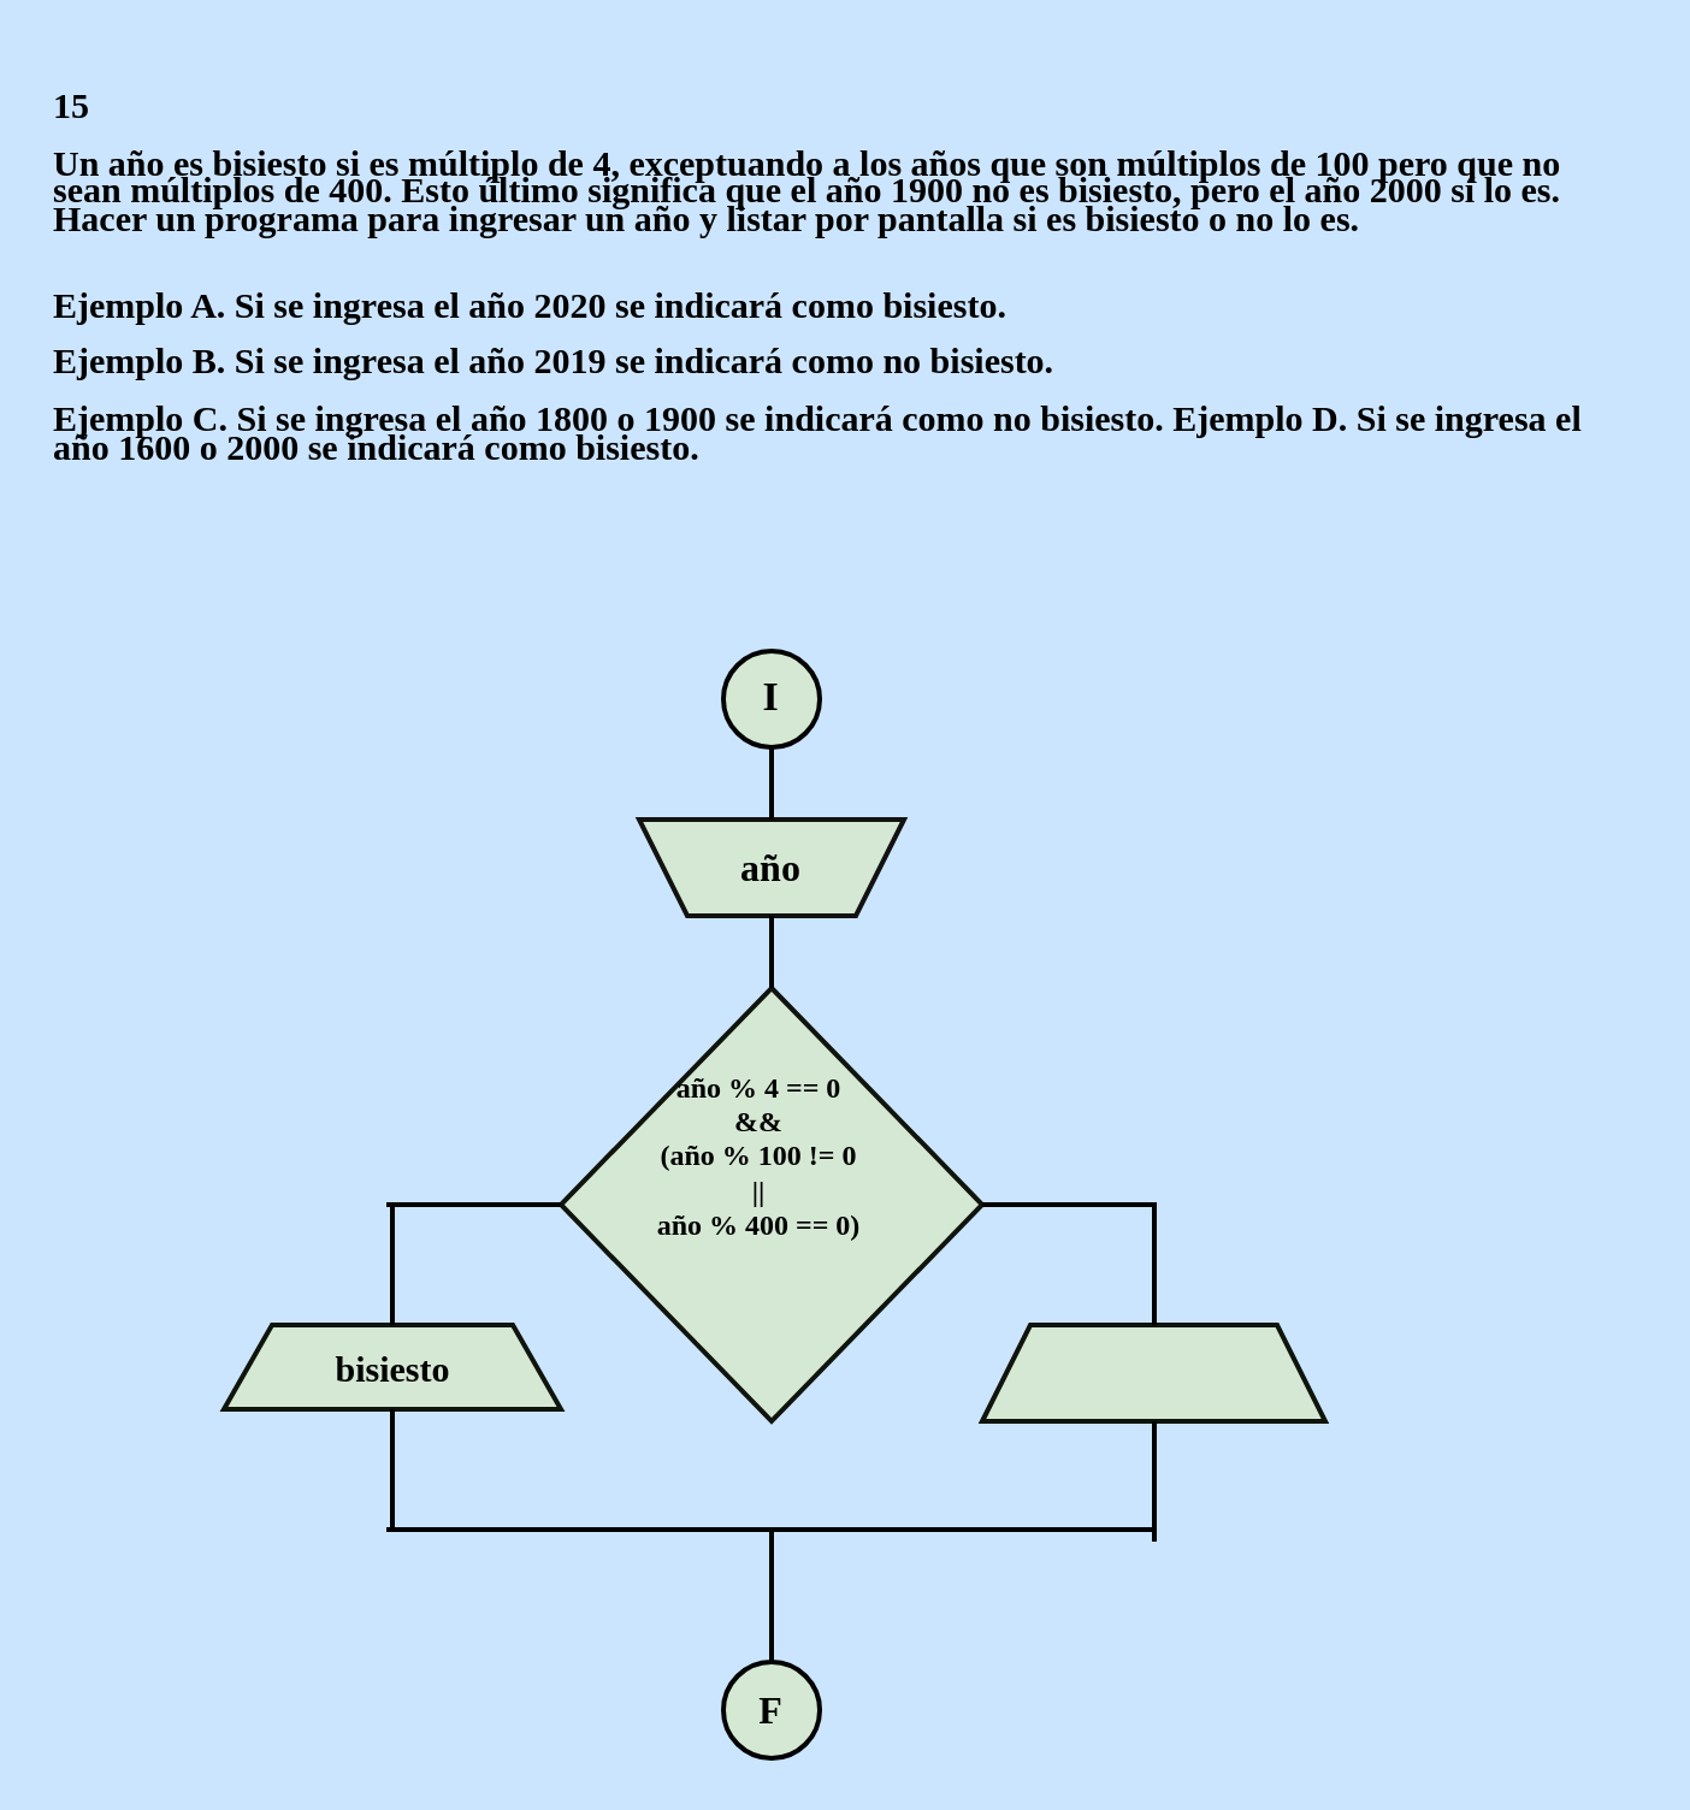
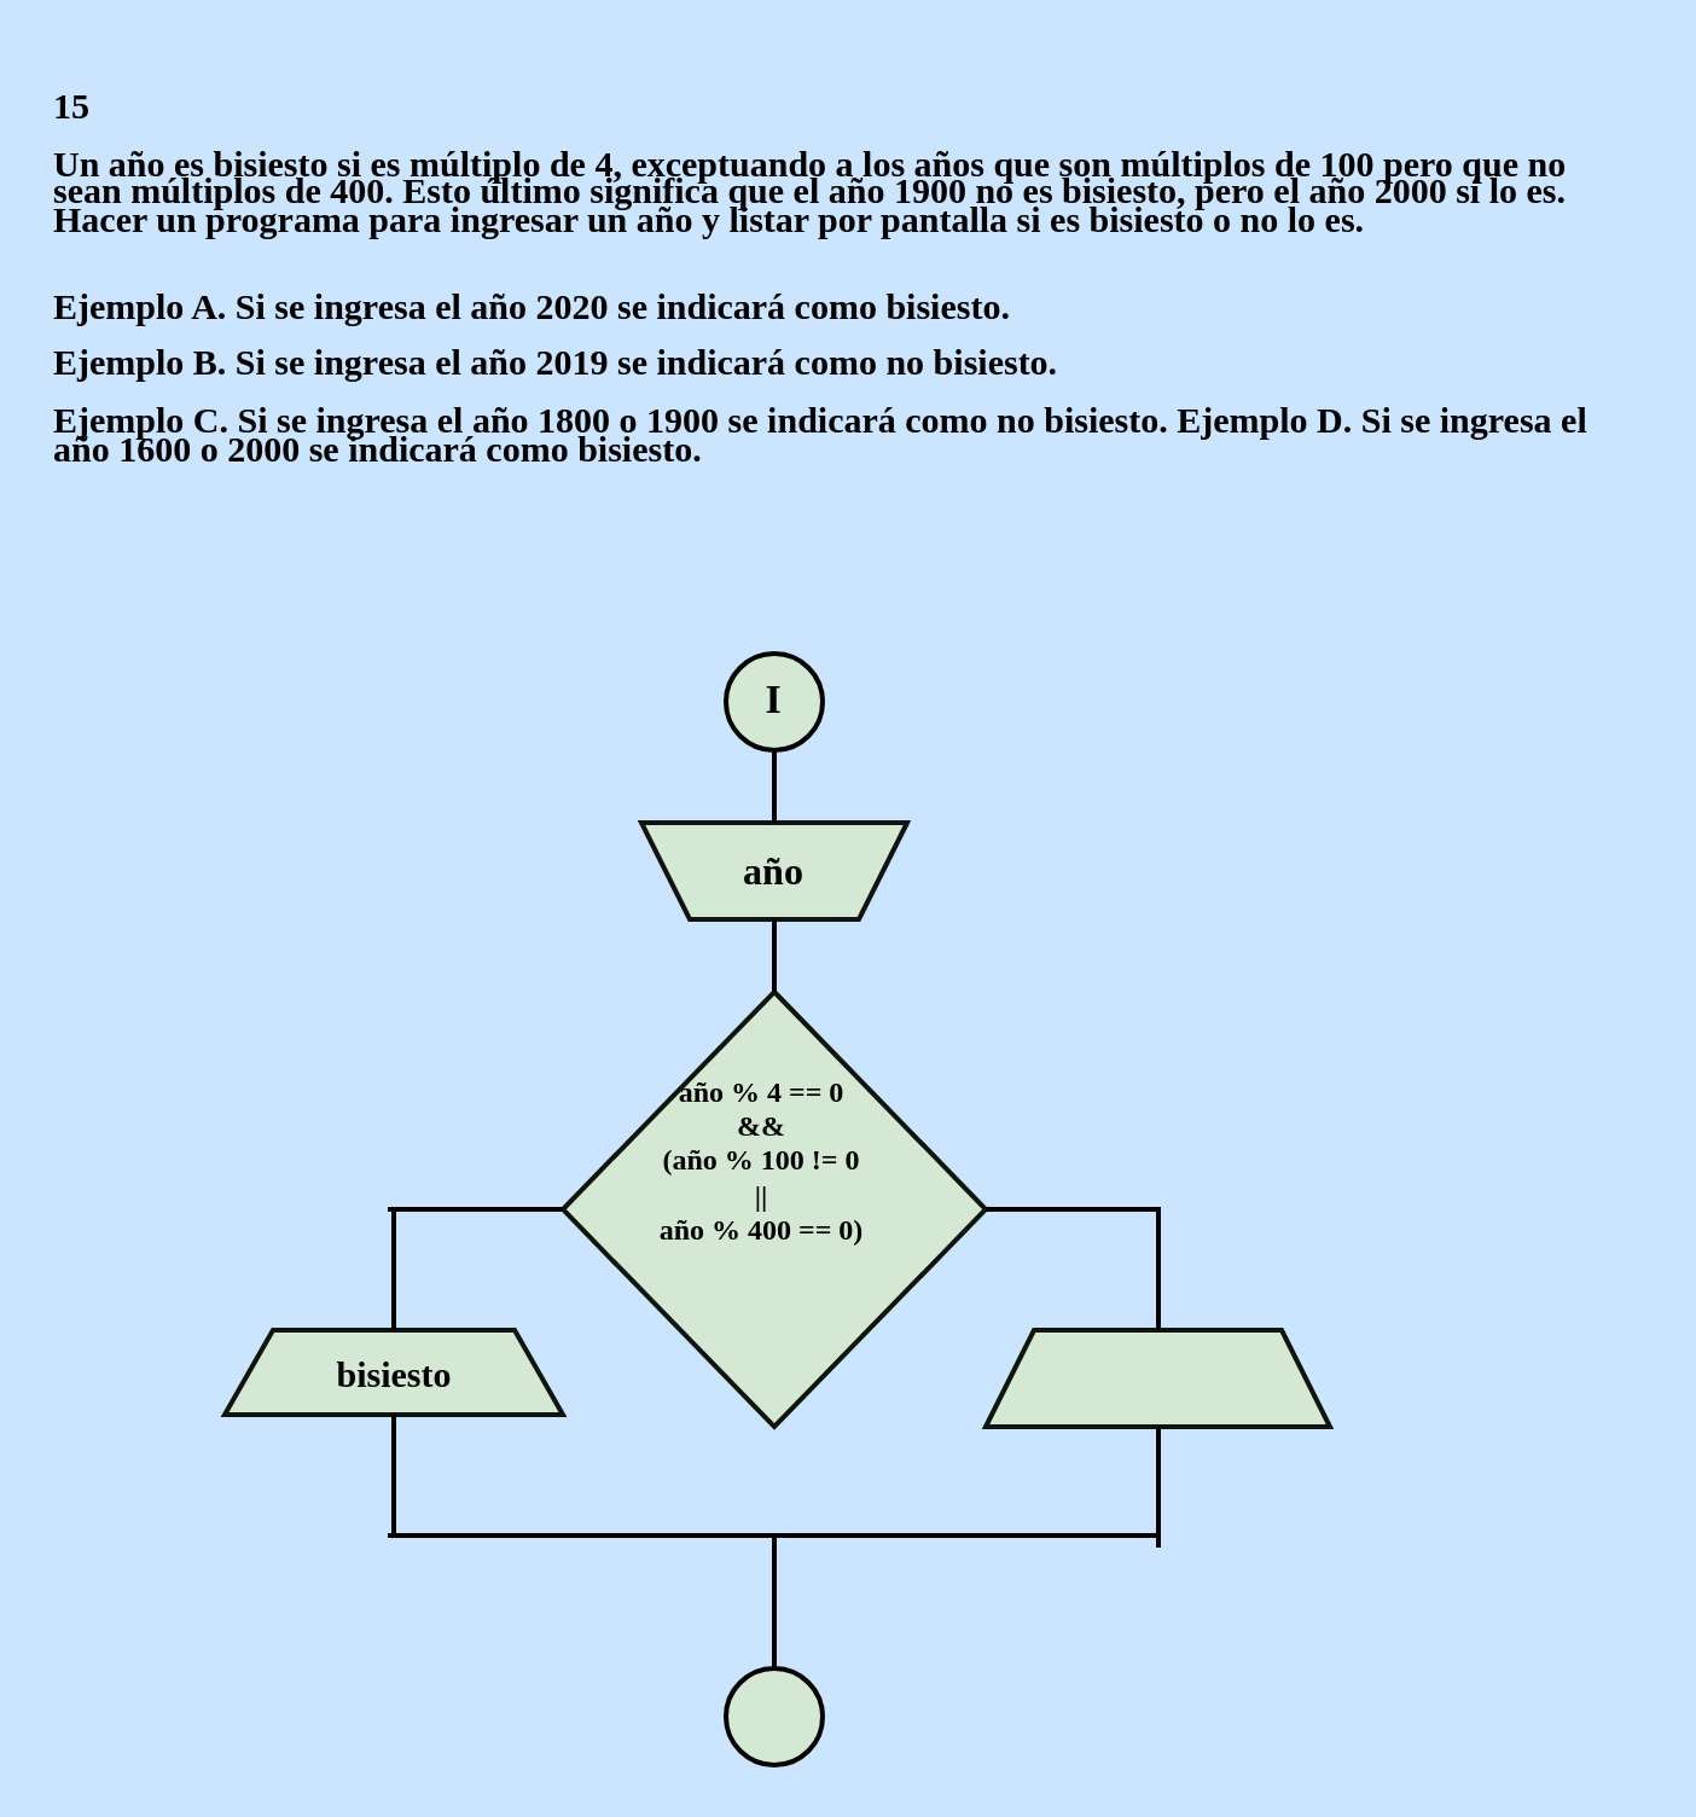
  <mxCell id="0" />
  <mxCell id="1" parent="0" />
  <mxCell id="2" value="&lt;p style=&quot;line-height: 90%;&quot;&gt;&lt;b style=&quot;font-size: 15px;&quot;&gt;&lt;font style=&quot;font-size: 15px;&quot; color=&quot;#000000&quot; face=&quot;Comic Sans MS&quot;&gt;15&lt;br&gt;&lt;br&gt;Un año es bisiesto si es múltiplo de 4, exceptuando a los años que son múltiplos de 100 pero que no sean múltiplos de 400. Esto último significa que el año 1900 no es bisiesto, pero el año 2000 sí lo es. Hacer un programa para  ingresar un año y listar por pantalla si es bisiesto o no lo es. &lt;br&gt;&lt;br&gt;&lt;br&gt;Ejemplo A. Si se ingresa el año 2020 se indicará como bisiesto. &lt;br&gt;&lt;br&gt;Ejemplo B. Si se ingresa el año 2019 se indicará como no bisiesto. &lt;br&gt;&lt;br&gt;Ejemplo C. Si se ingresa el año 1800 o 1900 se indicará como no bisiesto. Ejemplo D. Si se ingresa el año 1600 o 2000 se indicará como bisiesto.&lt;/font&gt;&lt;/b&gt;&lt;/p&gt;" style="text;whiteSpace=wrap;html=1;fontFamily=Architects Daughter;fontSource=https%3A%2F%2Ffonts.googleapis.com%2Fcss%3Ffamily%3DArchitects%2BDaughter;" vertex="1" parent="1"><mxGeometry x="20" width="660" height="220" as="geometry" y="20" /></mxCell>
  <mxCell id="3" style="edgeStyle=orthogonalEdgeStyle;rounded=0;sketch=1;hachureGap=4;jiggle=2;curveFitting=1;orthogonalLoop=1;jettySize=auto;html=1;exitX=0.5;exitY=1;exitDx=0;exitDy=0;fontFamily=Architects Daughter;fontSource=https%3A%2F%2Ffonts.googleapis.com%2Fcss%3Ffamily%3DArchitects%2BDaughter;" edge="1" parent="1" source="2" target="2"><mxGeometry relative="1" as="geometry" /></mxCell>
  <mxCell id="4" value="" style="group" vertex="1" connectable="0" parent="1"><mxGeometry x="92.5" y="270" width="458" height="460" as="geometry" /></mxCell>
  <mxCell id="5" value="" style="group;aspect=fixed;" vertex="1" connectable="0" parent="4"><mxGeometry x="172.5" y="70" width="110" height="40" as="geometry" /></mxCell>
  <mxCell id="6" value="" style="shape=trapezoid;perimeter=trapezoidPerimeter;whiteSpace=wrap;html=1;fixedSize=1;rounded=0;labelBackgroundColor=none;strokeColor=#121211;strokeWidth=2;align=center;verticalAlign=middle;fontFamily=Helvetica;fontSize=12;fontColor=default;fillColor=#d5e8d4;direction=west;container=0;aspect=fixed;" vertex="1" parent="5"><mxGeometry width="110" height="40" as="geometry"><mxRectangle x="-1020" y="-650" width="50" height="40" as="alternateBounds" /></mxGeometry></mxCell>
  <mxCell id="7" value="&lt;b&gt;&lt;font color=&quot;#000000&quot; style=&quot;font-size: 16px;&quot; face=&quot;Comic Sans MS&quot;&gt;año&lt;/font&gt;&lt;/b&gt;" style="text;strokeColor=none;align=center;fillColor=none;html=1;verticalAlign=middle;whiteSpace=wrap;rounded=0;fontFamily=Architects Daughter;fontSource=https%3A%2F%2Ffonts.googleapis.com%2Fcss%3Ffamily%3DArchitects%2BDaughter;aspect=fixed;container=0;" vertex="1" parent="5"><mxGeometry x="5" y="5" width="100" height="30" as="geometry" /></mxCell>
  <mxCell id="8" value="" style="group;aspect=fixed;" vertex="1" connectable="0" parent="4"><mxGeometry x="207.5" width="40" height="40" as="geometry" /></mxCell>
  <mxCell id="9" value="" style="strokeWidth=2;html=1;shape=mxgraph.flowchart.start_2;whiteSpace=wrap;rounded=0;labelBackgroundColor=none;strokeColor=#000000;align=center;verticalAlign=middle;fontFamily=Helvetica;fontSize=12;fontColor=default;fillColor=#d5e8d4;aspect=fixed;" vertex="1" parent="8"><mxGeometry width="40" height="40" as="geometry" /></mxCell>
  <mxCell id="10" value="&lt;b&gt;&lt;font color=&quot;#000000&quot; style=&quot;font-size: 17px;&quot; face=&quot;Comic Sans MS&quot;&gt;I&lt;/font&gt;&lt;/b&gt;" style="text;strokeColor=none;align=center;fillColor=none;html=1;verticalAlign=middle;whiteSpace=wrap;rounded=0;fontFamily=Architects Daughter;fontSource=https://fonts.googleapis.com/css?family=Architects+Daughter;aspect=fixed;" vertex="1" parent="8"><mxGeometry y="5" width="40" height="30" as="geometry" /></mxCell>
  <mxCell id="11" value="" style="group;aspect=fixed;" vertex="1" connectable="0" parent="4"><mxGeometry x="207.5" y="420" width="40" height="40" as="geometry" /></mxCell>
  <mxCell id="12" value="" style="strokeWidth=2;html=1;shape=mxgraph.flowchart.start_2;whiteSpace=wrap;rounded=0;labelBackgroundColor=none;strokeColor=#000000;align=center;verticalAlign=middle;fontFamily=Helvetica;fontSize=12;fontColor=default;fillColor=#d5e8d4;aspect=fixed;" vertex="1" parent="11"><mxGeometry width="40" height="40" as="geometry" /></mxCell>
- <mxCell id="13" value="&lt;b&gt;&lt;font color=&quot;#000000&quot; style=&quot;font-size: 16px;&quot; face=&quot;Comic Sans MS&quot;&gt;F&lt;/font&gt;&lt;/b&gt;" style="text;strokeColor=none;align=center;fillColor=none;html=1;verticalAlign=middle;whiteSpace=wrap;rounded=0;fontFamily=Architects Daughter;fontSource=https://fonts.googleapis.com/css?family=Architects+Daughter;aspect=fixed;" vertex="1" parent="11"><mxGeometry y="5" width="40" height="30" as="geometry" /></mxCell>
  <mxCell id="14" value="" style="group;aspect=fixed;" vertex="1" connectable="0" parent="4"><mxGeometry x="140" y="140" width="175" height="180" as="geometry" /></mxCell>
  <mxCell id="15" value="" style="rhombus;whiteSpace=wrap;html=1;rounded=0;labelBackgroundColor=none;strokeColor=#0F140C;strokeWidth=2;align=center;verticalAlign=middle;fontFamily=Helvetica;fontSize=12;fontColor=default;fillColor=#d5e8d4;aspect=fixed;" vertex="1" parent="14"><mxGeometry width="175" height="180" as="geometry" /></mxCell>
  <mxCell id="16" value="&lt;font face=&quot;Comic Sans MS&quot; color=&quot;#000000&quot;&gt;&lt;b&gt;año % 4 == 0&lt;/b&gt;&lt;/font&gt;&lt;div&gt;&lt;font face=&quot;Comic Sans MS&quot; color=&quot;#000000&quot;&gt;&lt;b&gt;&amp;amp;&amp;amp;&lt;/b&gt;&lt;/font&gt;&lt;/div&gt;&lt;div&gt;&lt;font face=&quot;Comic Sans MS&quot; color=&quot;#000000&quot;&gt;&lt;b&gt;(año % 100 != 0&lt;/b&gt;&lt;/font&gt;&lt;/div&gt;&lt;div&gt;&lt;font face=&quot;Comic Sans MS&quot; color=&quot;#000000&quot;&gt;&lt;b&gt;||&lt;/b&gt;&lt;/font&gt;&lt;/div&gt;&lt;div&gt;&lt;font face=&quot;Comic Sans MS&quot; color=&quot;#000000&quot;&gt;&lt;b&gt;año % 400 == 0)&lt;/b&gt;&lt;/font&gt;&lt;/div&gt;" style="text;strokeColor=none;align=center;fillColor=none;html=1;verticalAlign=middle;whiteSpace=wrap;rounded=0;fontFamily=Architects Daughter;fontSource=https%3A%2F%2Ffonts.googleapis.com%2Fcss%3Ffamily%3DArchitects%2BDaughter;aspect=fixed;" vertex="1" parent="14"><mxGeometry x="27.5" y="25" width="110" height="90" as="geometry" /></mxCell>
  <mxCell id="17" value="" style="line;strokeWidth=2;direction=south;html=1;hachureGap=4;fontFamily=Architects Daughter;fontSource=https://fonts.googleapis.com/css?family=Architects+Daughter;strokeColor=#000000;aspect=fixed;" vertex="1" parent="14"><mxGeometry x="82.5" y="-30" width="10" height="30" as="geometry" /></mxCell>
  <mxCell id="18" value="" style="group;aspect=fixed;" vertex="1" connectable="0" parent="4"><mxGeometry x="315" y="280" width="143" height="40" as="geometry" /></mxCell>
  <mxCell id="19" value="" style="shape=trapezoid;perimeter=trapezoidPerimeter;whiteSpace=wrap;html=1;fixedSize=1;rounded=0;labelBackgroundColor=none;strokeColor=#0F140C;strokeWidth=2;align=center;verticalAlign=middle;fontFamily=Helvetica;fontSize=12;fontColor=default;fillColor=#d5e8d4;aspect=fixed;" vertex="1" parent="18"><mxGeometry width="142.5" height="40" as="geometry" /></mxCell>
  <mxCell id="20" value="" style="group;aspect=fixed;" vertex="1" connectable="0" parent="4"><mxGeometry y="280" width="140" height="35" as="geometry" /></mxCell>
  <mxCell id="21" value="" style="shape=trapezoid;perimeter=trapezoidPerimeter;whiteSpace=wrap;html=1;fixedSize=1;rounded=0;labelBackgroundColor=none;strokeColor=#0F140C;strokeWidth=2;align=center;verticalAlign=middle;fontFamily=Helvetica;fontSize=12;fontColor=default;fillColor=#d5e8d4;aspect=fixed;" vertex="1" parent="20"><mxGeometry width="140" height="35" as="geometry" /></mxCell>
  <mxCell id="22" value="&lt;b&gt;&lt;font color=&quot;#000000&quot; style=&quot;font-size: 15px;&quot; face=&quot;Comic Sans MS&quot;&gt;bisiesto&lt;/font&gt;&lt;/b&gt;" style="text;strokeColor=none;align=center;fillColor=none;html=1;verticalAlign=middle;whiteSpace=wrap;rounded=0;fontFamily=Architects Daughter;fontSource=https%3A%2F%2Ffonts.googleapis.com%2Fcss%3Ffamily%3DArchitects%2BDaughter;aspect=fixed;" vertex="1" parent="20"><mxGeometry x="20" y="7.5" width="100" height="20" as="geometry" /></mxCell>
  <mxCell id="23" value="" style="line;strokeWidth=2;direction=south;html=1;hachureGap=4;fontFamily=Architects Daughter;fontSource=https://fonts.googleapis.com/css?family=Architects+Daughter;strokeColor=#000000;aspect=fixed;" vertex="1" parent="4"><mxGeometry x="381.5" y="230" width="10" height="50" as="geometry" /></mxCell>
  <mxCell id="24" value="" style="line;strokeWidth=2;direction=south;html=1;hachureGap=4;fontFamily=Architects Daughter;fontSource=https://fonts.googleapis.com/css?family=Architects+Daughter;strokeColor=#000000;aspect=fixed;" vertex="1" parent="4"><mxGeometry x="222.5" y="40" width="10" height="30" as="geometry" /></mxCell>
  <mxCell id="25" value="" style="line;strokeWidth=2;direction=south;html=1;hachureGap=4;fontFamily=Architects Daughter;fontSource=https://fonts.googleapis.com/css?family=Architects+Daughter;strokeColor=#000000;aspect=fixed;" vertex="1" parent="4"><mxGeometry x="65" y="230" width="10" height="50" as="geometry" /></mxCell>
  <mxCell id="26" value="" style="line;strokeWidth=2;direction=south;html=1;hachureGap=4;fontFamily=Architects Daughter;fontSource=https://fonts.googleapis.com/css?family=Architects+Daughter;strokeColor=#000000;aspect=fixed;" vertex="1" parent="4"><mxGeometry x="381.5" y="320" width="10" height="50" as="geometry" /></mxCell>
  <mxCell id="27" value="" style="line;strokeWidth=2;direction=south;html=1;hachureGap=4;fontFamily=Architects Daughter;fontSource=https://fonts.googleapis.com/css?family=Architects+Daughter;strokeColor=#000000;aspect=fixed;" vertex="1" parent="4"><mxGeometry x="65" y="315" width="10" height="50" as="geometry" /></mxCell>
  <mxCell id="28" value="" style="line;strokeWidth=2;direction=south;html=1;hachureGap=4;fontFamily=Architects Daughter;fontSource=https://fonts.googleapis.com/css?family=Architects+Daughter;strokeColor=#000000;aspect=fixed;" vertex="1" parent="4"><mxGeometry x="222.5" y="365" width="10" height="55" as="geometry" /></mxCell>
  <mxCell id="29" value="" style="line;strokeWidth=2;html=1;perimeter=backbonePerimeter;points=[];outlineConnect=0;hachureGap=4;fontFamily=Architects Daughter;fontSource=https://fonts.googleapis.com/css?family=Architects+Daughter;strokeColor=#000000;aspect=fixed;" vertex="1" parent="4"><mxGeometry x="315" y="225" width="72.5" height="10" as="geometry" /></mxCell>
  <mxCell id="30" value="" style="line;strokeWidth=2;html=1;perimeter=backbonePerimeter;points=[];outlineConnect=0;hachureGap=4;fontFamily=Architects Daughter;fontSource=https://fonts.googleapis.com/css?family=Architects+Daughter;strokeColor=#000000;aspect=fixed;" vertex="1" parent="4"><mxGeometry x="67.5" y="225" width="72.5" height="10" as="geometry" /></mxCell>
  <mxCell id="31" value="" style="line;strokeWidth=2;html=1;perimeter=backbonePerimeter;points=[];outlineConnect=0;hachureGap=4;fontFamily=Architects Daughter;fontSource=https://fonts.googleapis.com/css?family=Architects+Daughter;strokeColor=#000000;aspect=fixed;" vertex="1" parent="4"><mxGeometry x="67.5" y="360" width="320" height="10" as="geometry" /></mxCell>
